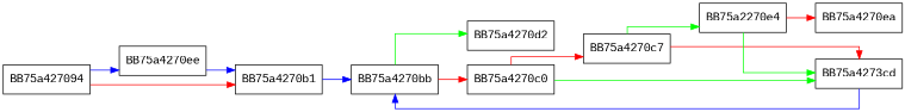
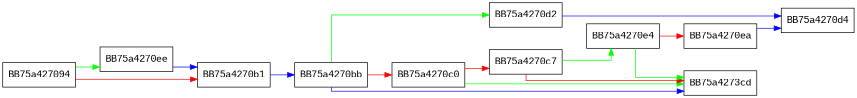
  digraph {
    fontname="Liberation Mono"
    rankdir=LR
    splines=ortho
    node [fontname="Liberation Mono" shape=box]
    edge [color=green fontname="Liberation Mono"]
    BB75a427094
    BB75a4270ee
    BB75a4270b1
    BB75a4270bb
    BB75a4270d2
    BB75a4270c0
+   BB75a4270d4
    n8 [label=BB75a4273cd]
    BB75a4270c7
-   BB75a4270e4 [label=BB75a2270e4]
+   BB75a4270e4
    BB75a4270ea
-   BB75a427094 -> BB75a4270ee [color=blue]
+   BB75a427094 -> BB75a4270ee
    BB75a427094 -> BB75a4270b1 [color=red]
    BB75a4270ee -> BB75a4270b1 [color=blue]
    BB75a4270b1 -> BB75a4270bb [color=blue]
    BB75a4270bb -> BB75a4270d2
    BB75a4270bb -> BB75a4270c0 [color=red]
+   BB75a4270d2 -> BB75a4270d4 [color=blue]
    BB75a4270c0 -> n8
    BB75a4270c0 -> BB75a4270c7 [color=red]
-   n8 -> BB75a4270bb [color=blue]
+   BB75a4270bb -> n8 [color=blue]
    BB75a4270c7 -> n8 [color=red]
    BB75a4270c7 -> BB75a4270e4
    BB75a4270e4 -> n8
    BB75a4270e4 -> BB75a4270ea [color=red]
+   BB75a4270ea -> BB75a4270d4 [color=blue]
  }
